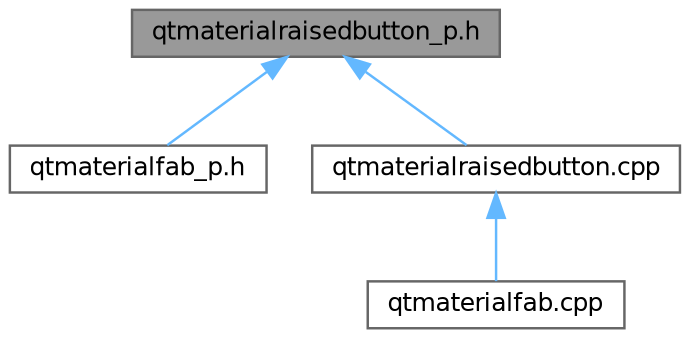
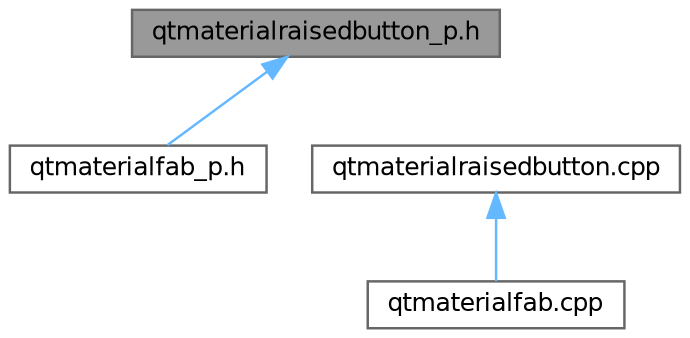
  digraph {
    node [color=grey40 fillcolor=white fontname=Helvetica fontsize=10 shape=box style=filled]
    edge [color=steelblue1 dir=back fontname=Helvetica fontsize=10 labelfontname=Helvetica labelfontsize=10 style=solid]
    n1 [color=gray40 fillcolor=grey60 fontcolor=black height=0.2 label="qtmaterialraisedbutton_p.h" width=0.4]
    n2 [height=0.2 label="qtmaterialfab_p.h" width=0.4]
    n3 [height=0.2 label="qtmaterialraisedbutton.cpp" width=0.4]
    n4 [height=0.2 label="qtmaterialfab.cpp" width=0.4]
    n1 -> n2
-   n1 -> n3
    n3 -> n4
  }
